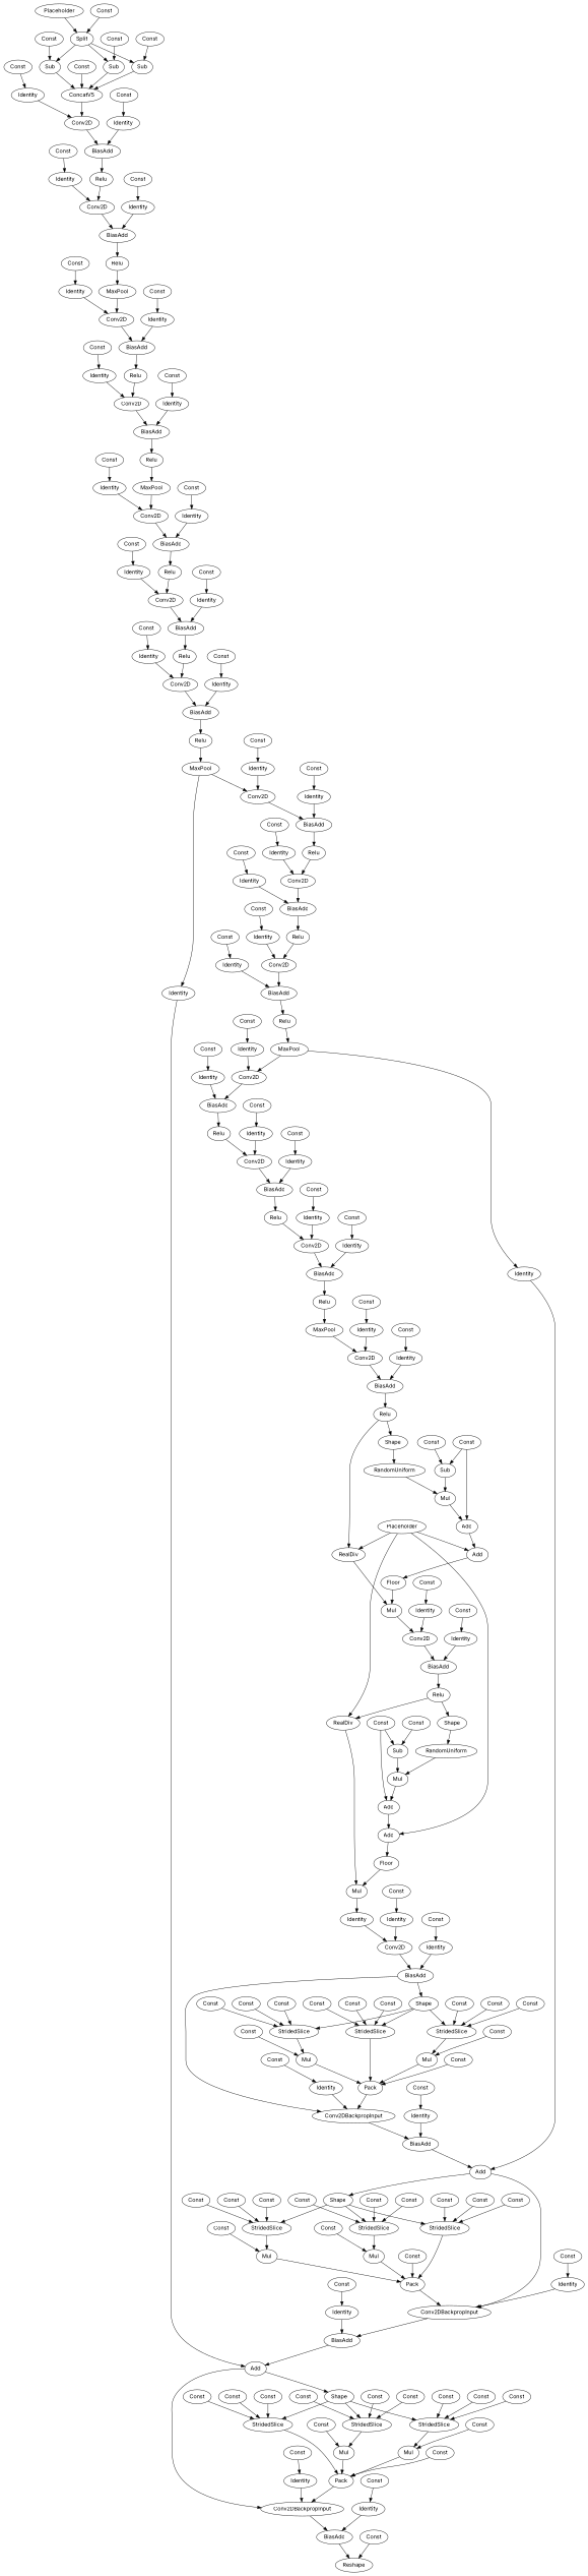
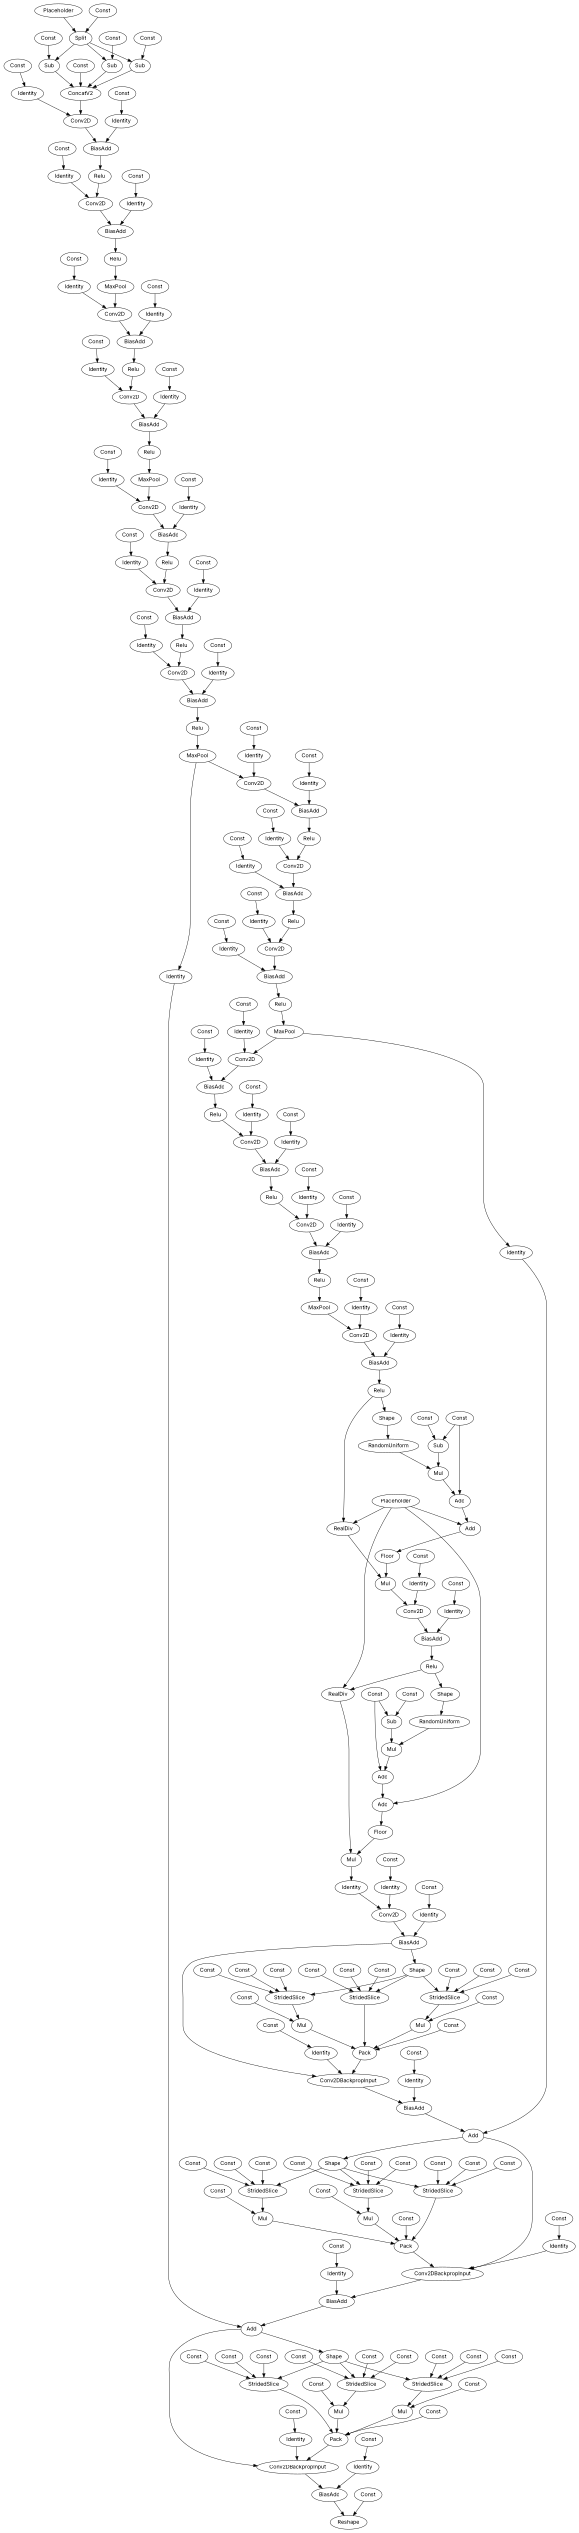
  digraph {
    fontname=Inter
    node [fontname=Inter]
    edge [fontname=Inter]
    n1 [label=Placeholder]
    n2 [label=Split]
    n3 [label=Placeholder]
    n4 [label=Add]
    n5 [label=RealDiv]
    n6 [label=Add]
    n7 [label=RealDiv]
    n8 [label=Const]
    n9 [label=Sub]
    n10 [label=Sub]
    n11 [label=Sub]
    n12 [label=Const]
-   n13 [label=ConcatV5]
+   n13 [label=ConcatV2]
    n14 [label=Const]
    n15 [label=Const]
    n16 [label=Const]
    n17 [label=Conv2D]
    n18 [label=Const]
    n19 [label=Identity]
    n20 [label=BiasAdd]
    n21 [label=Const]
    n22 [label=Identity]
    n23 [label=Relu]
    n24 [label=Conv2D]
    n25 [label=Const]
    n26 [label=Identity]
    n27 [label=BiasAdd]
    n28 [label=Const]
    n29 [label=Identity]
    n30 [label=Relu]
    n31 [label=MaxPool]
    n32 [label=Conv2D]
    n33 [label=Const]
    n34 [label=Identity]
    n35 [label=BiasAdd]
    n36 [label=Const]
    n37 [label=Identity]
    n38 [label=Relu]
    n39 [label=Conv2D]
    n40 [label=Const]
    n41 [label=Identity]
    n42 [label=BiasAdd]
    n43 [label=Const]
    n44 [label=Identity]
    n45 [label=Relu]
    n46 [label=MaxPool]
    n47 [label=Conv2D]
    n48 [label=Const]
    n49 [label=Identity]
    n50 [label=BiasAdd]
    n51 [label=Const]
    n52 [label=Identity]
    n53 [label=Relu]
    n54 [label=Conv2D]
    n55 [label=Const]
    n56 [label=Identity]
    n57 [label=BiasAdd]
    n58 [label=Const]
    n59 [label=Identity]
    n60 [label=Relu]
    n61 [label=Conv2D]
    n62 [label=Const]
    n63 [label=Identity]
    n64 [label=BiasAdd]
    n65 [label=Const]
    n66 [label=Identity]
    n67 [label=Relu]
    n68 [label=MaxPool]
    n69 [label=Identity]
    n70 [label=Conv2D]
    n71 [label=Add]
    n72 [label=Const]
    n73 [label=Identity]
    n74 [label=BiasAdd]
    n75 [label=Const]
    n76 [label=Identity]
    n77 [label=Relu]
    n78 [label=Conv2D]
    n79 [label=Const]
    n80 [label=Identity]
    n81 [label=BiasAdd]
    n82 [label=Const]
    n83 [label=Identity]
    n84 [label=Relu]
    n85 [label=Conv2D]
    n86 [label=Const]
    n87 [label=Identity]
    n88 [label=BiasAdd]
    n89 [label=Const]
    n90 [label=Identity]
    n91 [label=Relu]
    n92 [label=MaxPool]
    n93 [label=Identity]
    n94 [label=Conv2D]
    n95 [label=Add]
    n96 [label=Const]
    n97 [label=Identity]
    n98 [label=BiasAdd]
    n99 [label=Const]
    n100 [label=Identity]
    n101 [label=Relu]
    n102 [label=Conv2D]
    n103 [label=Const]
    n104 [label=Identity]
    n105 [label=BiasAdd]
    n106 [label=Const]
    n107 [label=Identity]
    n108 [label=Relu]
    n109 [label=Conv2D]
    n110 [label=Const]
    n111 [label=Identity]
    n112 [label=BiasAdd]
    n113 [label=Const]
    n114 [label=Identity]
    n115 [label=Relu]
    n116 [label=MaxPool]
    n117 [label=Conv2D]
    n118 [label=Const]
    n119 [label=Identity]
    n120 [label=BiasAdd]
    n121 [label=Const]
    n122 [label=Identity]
    n123 [label=Relu]
    n124 [label=Shape]
    n125 [label=RandomUniform]
    n126 [label=Const]
    n127 [label=Sub]
    n128 [label=Add]
    n129 [label=Const]
    n130 [label=Mul]
    n131 [label=Floor]
    n132 [label=Mul]
    n133 [label=Conv2D]
    n134 [label=Const]
    n135 [label=Identity]
    n136 [label=BiasAdd]
    n137 [label=Const]
    n138 [label=Identity]
    n139 [label=Relu]
    n140 [label=Shape]
    n141 [label=RandomUniform]
    n142 [label=Const]
    n143 [label=Sub]
    n144 [label=Add]
    n145 [label=Const]
    n146 [label=Mul]
    n147 [label=Floor]
    n148 [label=Mul]
    n149 [label=Identity]
    n150 [label=Conv2D]
    n151 [label=Const]
    n152 [label=Identity]
    n153 [label=Const]
    n154 [label=Identity]
    n155 [label=BiasAdd]
    n156 [label=Shape]
    n157 [label=Conv2DBackpropInput]
    n158 [label=Const]
    n159 [label=Identity]
    n160 [label=Const]
    n161 [label=Identity]
    n162 [label=BiasAdd]
    n163 [label=StridedSlice]
    n164 [label=StridedSlice]
    n165 [label=StridedSlice]
    n166 [label=Const]
    n167 [label=Const]
    n168 [label=Const]
    n169 [label=Pack]
    n170 [label=Const]
    n171 [label=Const]
    n172 [label=Const]
    n173 [label=Mul]
    n174 [label=Const]
    n175 [label=Const]
    n176 [label=Const]
    n177 [label=Mul]
    n178 [label=Const]
    n179 [label=Const]
    n180 [label=Const]
    n181 [label=Shape]
    n182 [label=Conv2DBackpropInput]
    n183 [label=Const]
    n184 [label=Identity]
    n185 [label=Const]
    n186 [label=Identity]
    n187 [label=BiasAdd]
    n188 [label=StridedSlice]
    n189 [label=StridedSlice]
    n190 [label=StridedSlice]
    n191 [label=Const]
    n192 [label=Const]
    n193 [label=Const]
    n194 [label=Pack]
    n195 [label=Const]
    n196 [label=Const]
    n197 [label=Const]
    n198 [label=Mul]
    n199 [label=Const]
    n200 [label=Const]
    n201 [label=Const]
    n202 [label=Mul]
    n203 [label=Const]
    n204 [label=Const]
    n205 [label=Const]
    n206 [label=Shape]
    n207 [label=Conv2DBackpropInput]
    n208 [label=Const]
    n209 [label=Identity]
    n210 [label=Const]
    n211 [label=Identity]
    n212 [label=BiasAdd]
    n213 [label=StridedSlice]
    n214 [label=StridedSlice]
    n215 [label=StridedSlice]
    n216 [label=Const]
    n217 [label=Const]
    n218 [label=Const]
    n219 [label=Pack]
    n220 [label=Const]
    n221 [label=Const]
    n222 [label=Const]
    n223 [label=Mul]
    n224 [label=Const]
    n225 [label=Const]
    n226 [label=Const]
    n227 [label=Mul]
    n228 [label=Const]
    n229 [label=Const]
    n230 [label=Const]
    n231 [label=Reshape]
    n232 [label=Const]
    n1 -> n2
    n2 -> n9
    n2 -> n10
    n2 -> n11
    n3 -> n4
    n3 -> n5
    n3 -> n6
    n3 -> n7
    n4 -> n131
    n5 -> n132
    n6 -> n147
    n7 -> n148
    n8 -> n2
    n9 -> n13
    n10 -> n13
    n11 -> n13
    n12 -> n9
    n13 -> n17
    n14 -> n10
    n15 -> n11
    n16 -> n13
    n17 -> n20
    n18 -> n19
    n19 -> n17
    n20 -> n23
    n21 -> n22
    n22 -> n20
    n23 -> n24
    n24 -> n27
    n25 -> n26
    n26 -> n24
    n27 -> n30
    n28 -> n29
    n29 -> n27
    n30 -> n31
    n31 -> n32
    n32 -> n35
    n33 -> n34
    n34 -> n32
    n35 -> n38
    n36 -> n37
    n37 -> n35
    n38 -> n39
    n39 -> n42
    n40 -> n41
    n41 -> n39
    n42 -> n45
    n43 -> n44
    n44 -> n42
    n45 -> n46
    n46 -> n47
    n47 -> n50
    n48 -> n49
    n49 -> n47
    n50 -> n53
    n51 -> n52
    n52 -> n50
    n53 -> n54
    n54 -> n57
    n55 -> n56
    n56 -> n54
    n57 -> n60
    n58 -> n59
    n59 -> n57
    n60 -> n61
    n61 -> n64
    n62 -> n63
    n63 -> n61
    n64 -> n67
    n65 -> n66
    n66 -> n64
    n67 -> n68
    n68 -> n69
    n68 -> n70
    n69 -> n71
    n70 -> n74
    n71 -> n206
    n71 -> n207
    n72 -> n73
    n73 -> n70
    n74 -> n77
    n75 -> n76
    n76 -> n74
    n77 -> n78
    n78 -> n81
    n79 -> n80
    n80 -> n78
    n81 -> n84
    n82 -> n83
    n83 -> n81
    n84 -> n85
    n85 -> n88
    n86 -> n87
    n87 -> n85
    n88 -> n91
    n89 -> n90
    n90 -> n88
    n91 -> n92
    n92 -> n93
    n92 -> n94
    n93 -> n95
    n94 -> n98
    n95 -> n181
    n95 -> n182
    n96 -> n97
    n97 -> n94
    n98 -> n101
    n99 -> n100
    n100 -> n98
    n101 -> n102
    n102 -> n105
    n103 -> n104
    n104 -> n102
    n105 -> n108
    n106 -> n107
    n107 -> n105
    n108 -> n109
    n109 -> n112
    n110 -> n111
    n111 -> n109
    n112 -> n115
    n113 -> n114
    n114 -> n112
    n115 -> n116
    n116 -> n117
    n117 -> n120
    n118 -> n119
    n119 -> n117
    n120 -> n123
    n121 -> n122
    n122 -> n120
    n123 -> n5
    n123 -> n124
    n124 -> n125
    n125 -> n130
    n126 -> n127
    n126 -> n128
    n127 -> n130
    n128 -> n4
    n129 -> n127
    n130 -> n128
    n131 -> n132
    n132 -> n133
    n133 -> n136
    n134 -> n135
    n135 -> n133
    n136 -> n139
    n137 -> n138
    n138 -> n136
    n139 -> n7
    n139 -> n140
    n140 -> n141
    n141 -> n146
    n142 -> n143
    n142 -> n144
    n143 -> n146
    n144 -> n6
    n145 -> n143
    n146 -> n144
    n147 -> n148
    n148 -> n149
    n149 -> n150
    n150 -> n155
    n151 -> n152
    n152 -> n150
    n153 -> n154
    n154 -> n155
    n155 -> n156
    n155 -> n157
    n156 -> n163
    n156 -> n164
    n156 -> n165
    n157 -> n162
    n158 -> n159
    n159 -> n157
    n160 -> n161
    n161 -> n162
    n162 -> n95
    n163 -> n169
    n164 -> n173
    n165 -> n177
    n166 -> n163
    n167 -> n163
    n168 -> n163
    n169 -> n157
    n170 -> n164
    n171 -> n164
    n172 -> n164
    n173 -> n169
    n174 -> n165
    n175 -> n165
    n176 -> n165
    n177 -> n169
    n178 -> n173
    n179 -> n177
    n180 -> n169
    n181 -> n188
    n181 -> n189
    n181 -> n190
    n182 -> n187
    n183 -> n184
    n184 -> n182
    n185 -> n186
    n186 -> n187
    n187 -> n71
    n188 -> n194
    n189 -> n198
    n190 -> n202
    n191 -> n188
    n192 -> n188
    n193 -> n188
    n194 -> n182
    n195 -> n189
    n196 -> n189
    n197 -> n189
    n198 -> n194
    n199 -> n190
    n200 -> n190
    n201 -> n190
    n202 -> n194
    n203 -> n198
    n204 -> n202
    n205 -> n194
    n206 -> n213
    n206 -> n214
    n206 -> n215
    n207 -> n212
    n208 -> n209
    n209 -> n207
    n210 -> n211
    n211 -> n212
    n212 -> n231
    n213 -> n219
    n214 -> n223
    n215 -> n227
    n216 -> n213
    n217 -> n213
    n218 -> n213
    n219 -> n207
    n220 -> n214
    n221 -> n214
    n222 -> n214
    n223 -> n219
    n224 -> n215
    n225 -> n215
    n226 -> n215
    n227 -> n219
    n228 -> n223
    n229 -> n227
    n230 -> n219
    n232 -> n231
  }
